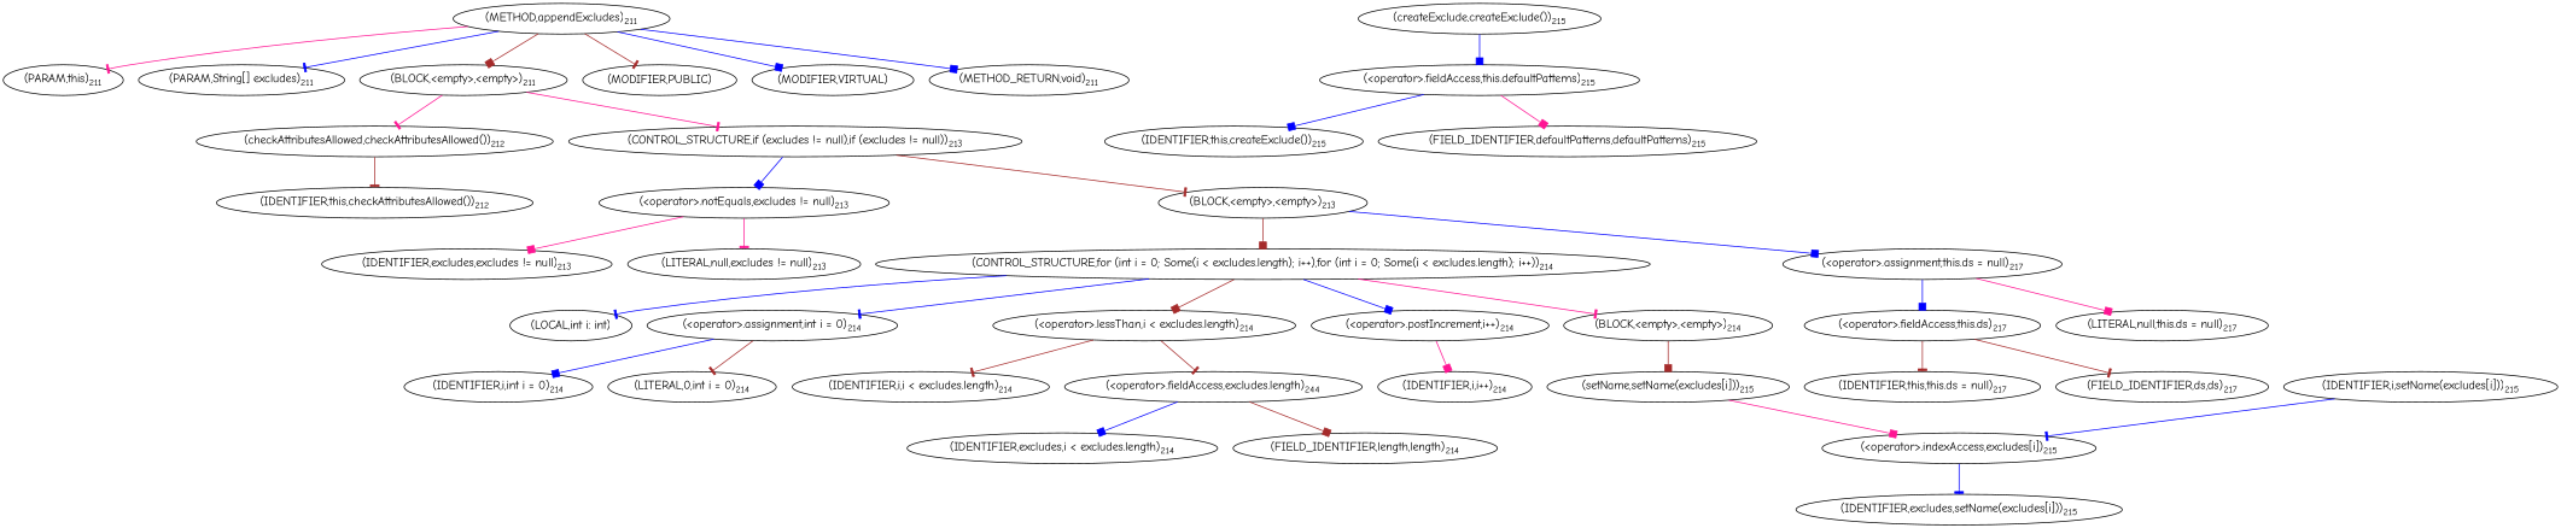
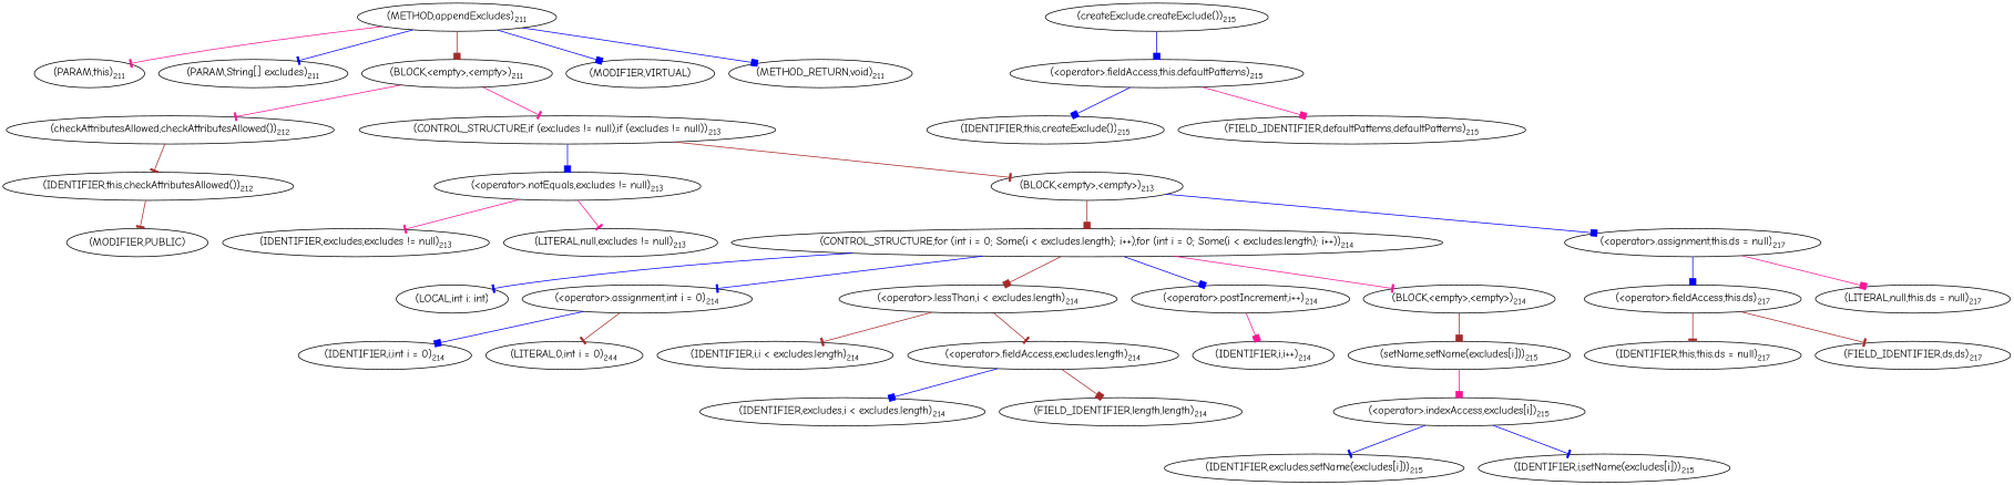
  digraph {
    fontname="Comic Neue"
    node [fontname="Comic Neue"]
    edge [arrowhead=box color=blue fontname="Comic Neue"]
    n1 [label=<(METHOD,appendExcludes)<SUB>211</SUB>>]
    n2 [label=<(PARAM,this)<SUB>211</SUB>>]
    n3 [label=<(PARAM,String[] excludes)<SUB>211</SUB>>]
    n4 [label=<(BLOCK,&lt;empty&gt;,&lt;empty&gt;)<SUB>211</SUB>>]
    n5 [label=<(MODIFIER,PUBLIC)>]
    n6 [label=<(MODIFIER,VIRTUAL)>]
    n7 [label=<(METHOD_RETURN,void)<SUB>211</SUB>>]
    n8 [label=<(checkAttributesAllowed,checkAttributesAllowed())<SUB>212</SUB>>]
    n9 [label=<(CONTROL_STRUCTURE,if (excludes != null),if (excludes != null))<SUB>213</SUB>>]
    n10 [label=<(IDENTIFIER,this,checkAttributesAllowed())<SUB>212</SUB>>]
    n11 [label=<(&lt;operator&gt;.notEquals,excludes != null)<SUB>213</SUB>>]
    n12 [label=<(BLOCK,&lt;empty&gt;,&lt;empty&gt;)<SUB>213</SUB>>]
    n13 [label=<(IDENTIFIER,excludes,excludes != null)<SUB>213</SUB>>]
    n14 [label=<(LITERAL,null,excludes != null)<SUB>213</SUB>>]
    n15 [label=<(CONTROL_STRUCTURE,for (int i = 0; Some(i &lt; excludes.length); i++),for (int i = 0; Some(i &lt; excludes.length); i++))<SUB>214</SUB>>]
    n16 [label=<(&lt;operator&gt;.assignment,this.ds = null)<SUB>217</SUB>>]
    n17 [label=<(LOCAL,int i: int)>]
    n18 [label=<(&lt;operator&gt;.assignment,int i = 0)<SUB>214</SUB>>]
    n19 [label=<(&lt;operator&gt;.lessThan,i &lt; excludes.length)<SUB>214</SUB>>]
    n20 [label=<(&lt;operator&gt;.postIncrement,i++)<SUB>214</SUB>>]
    n21 [label=<(BLOCK,&lt;empty&gt;,&lt;empty&gt;)<SUB>214</SUB>>]
    n22 [label=<(&lt;operator&gt;.fieldAccess,this.ds)<SUB>217</SUB>>]
    n23 [label=<(LITERAL,null,this.ds = null)<SUB>217</SUB>>]
    n24 [label=<(IDENTIFIER,i,int i = 0)<SUB>214</SUB>>]
-   n25 [label=<(LITERAL,0,int i = 0)<SUB>214</SUB>>]
+   n25 [label=<(LITERAL,0,int i = 0)<SUB>244</SUB>>]
    n26 [label=<(IDENTIFIER,i,i &lt; excludes.length)<SUB>214</SUB>>]
-   n27 [label=<(&lt;operator&gt;.fieldAccess,excludes.length)<SUB>244</SUB>>]
+   n27 [label=<(&lt;operator&gt;.fieldAccess,excludes.length)<SUB>214</SUB>>]
    n28 [label=<(IDENTIFIER,i,i++)<SUB>214</SUB>>]
    n29 [label=<(setName,setName(excludes[i]))<SUB>215</SUB>>]
    n30 [label=<(IDENTIFIER,excludes,i &lt; excludes.length)<SUB>214</SUB>>]
    n31 [label=<(FIELD_IDENTIFIER,length,length)<SUB>214</SUB>>]
    n32 [label=<(&lt;operator&gt;.indexAccess,excludes[i])<SUB>215</SUB>>]
    n33 [label=<(createExclude,createExclude())<SUB>215</SUB>>]
    n34 [label=<(&lt;operator&gt;.fieldAccess,this.defaultPatterns)<SUB>215</SUB>>]
    n35 [label=<(IDENTIFIER,excludes,setName(excludes[i]))<SUB>215</SUB>>]
    n36 [label=<(IDENTIFIER,i,setName(excludes[i]))<SUB>215</SUB>>]
    n37 [label=<(IDENTIFIER,this,createExclude())<SUB>215</SUB>>]
    n38 [label=<(FIELD_IDENTIFIER,defaultPatterns,defaultPatterns)<SUB>215</SUB>>]
    n39 [label=<(IDENTIFIER,this,this.ds = null)<SUB>217</SUB>>]
    n40 [label=<(FIELD_IDENTIFIER,ds,ds)<SUB>217</SUB>>]
    n1 -> n2 [arrowhead=tee color=deeppink]
    n1 -> n3 [arrowhead=tee]
    n1 -> n4 [color=brown]
-   n1 -> n5 [arrowhead=tee color=brown]
+   n10 -> n5 [arrowhead=tee color=brown]
    n1 -> n6
    n1 -> n7
    n4 -> n8 [arrowhead=tee color=deeppink]
    n4 -> n9 [arrowhead=tee color=deeppink]
    n8 -> n10 [arrowhead=tee color=brown]
    n9 -> n11
    n9 -> n12 [arrowhead=tee color=brown]
-   n11 -> n13 [color=deeppink]
+   n11 -> n13 [arrowhead=tee color=deeppink]
    n11 -> n14 [arrowhead=tee color=deeppink]
    n12 -> n15 [color=brown]
    n12 -> n16
    n15 -> n17 [arrowhead=tee]
    n15 -> n18 [arrowhead=tee]
    n15 -> n19 [color=brown]
    n15 -> n20
    n15 -> n21 [arrowhead=tee color=deeppink]
    n16 -> n22
    n16 -> n23 [color=deeppink]
    n18 -> n24
    n18 -> n25 [arrowhead=tee color=brown]
    n19 -> n26 [arrowhead=tee color=brown]
    n19 -> n27 [arrowhead=tee color=brown]
    n20 -> n28 [color=deeppink]
    n21 -> n29 [color=brown]
    n22 -> n39 [arrowhead=tee color=brown]
    n22 -> n40 [arrowhead=tee color=brown]
    n27 -> n30
    n27 -> n31 [color=brown]
    n29 -> n32 [color=deeppink]
    n32 -> n35 [arrowhead=tee]
-   n36 -> n32 [arrowhead=tee]
+   n32 -> n36 [arrowhead=tee]
    n33 -> n34
    n34 -> n37
    n34 -> n38 [color=deeppink]
  }
